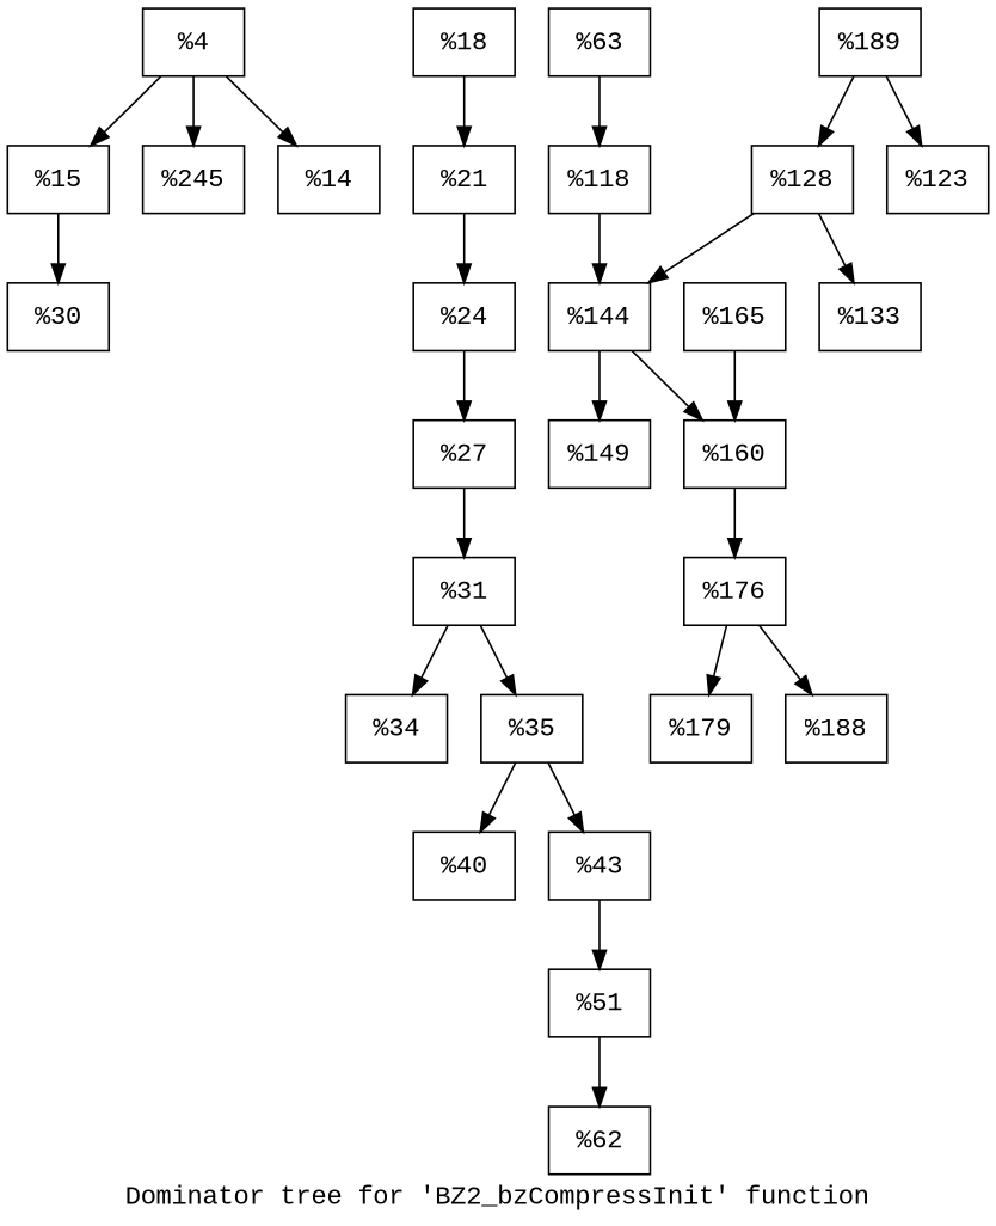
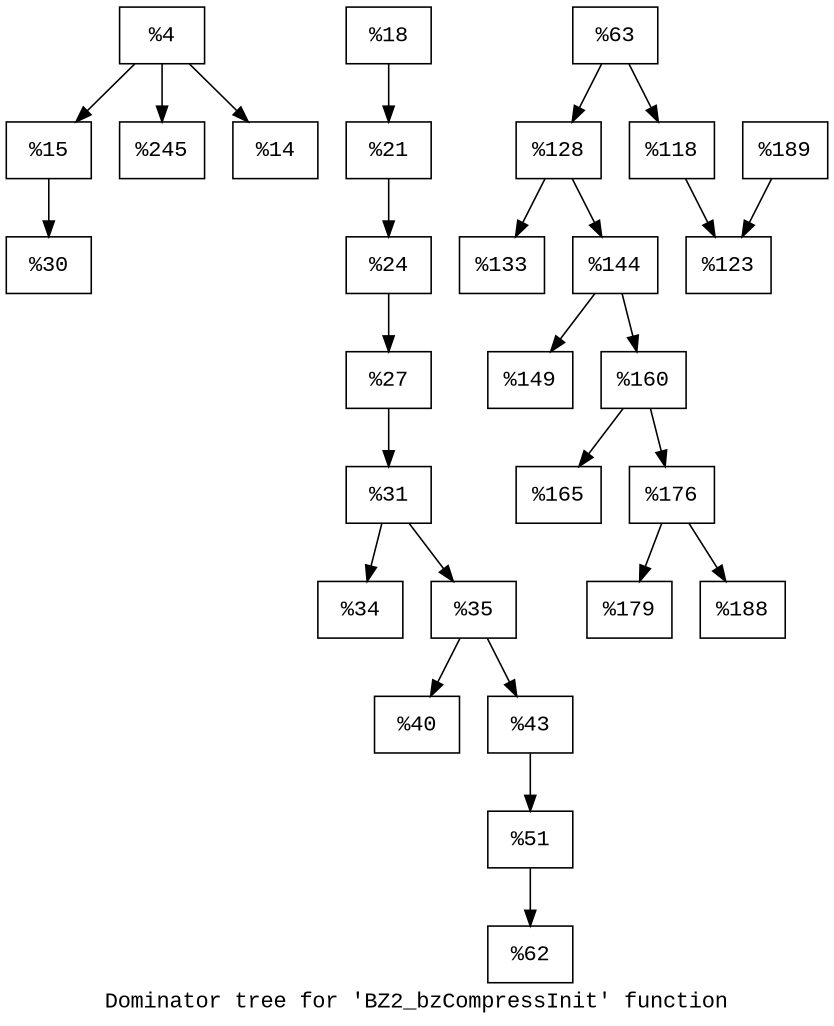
  digraph {
    fontname="Liberation Mono"
    label="Dominator tree for 'BZ2_bzCompressInit' function"
    node [fontname="Liberation Mono" shape=record]
    edge [fontname="Liberation Mono"]
    n1 [label="{%4}"]
    n2 [label="{%15}"]
    n3 [label="{%245}"]
    n4 [label="{%14}"]
    n5 [label="{%30}"]
    n6 [label="{%18}"]
    n7 [label="{%21}"]
    n8 [label="{%24}"]
    n9 [label="{%27}"]
    n10 [label="{%31}"]
    n11 [label="{%34}"]
    n12 [label="{%35}"]
    n13 [label="{%40}"]
    n14 [label="{%43}"]
    n15 [label="{%51}"]
    n16 [label="{%62}"]
    n17 [label="{%63}"]
    n18 [label="{%128}"]
    n19 [label="{%118}"]
    n20 [label="{%133}"]
    n21 [label="{%144}"]
    n22 [label="{%123}"]
    n23 [label="{%149}"]
    n24 [label="{%160}"]
    n25 [label="{%165}"]
    n26 [label="{%176}"]
    n27 [label="{%179}"]
    n28 [label="{%188}"]
    n29 [label="{%189}"]
    n1 -> n2
    n1 -> n3
    n1 -> n4
    n2 -> n5
    n6 -> n7
    n7 -> n8
    n8 -> n9
    n9 -> n10
    n10 -> n11
    n10 -> n12
    n12 -> n13
    n12 -> n14
    n14 -> n15
    n15 -> n16
-   n29 -> n18
+   n17 -> n18
    n17 -> n19
    n18 -> n20
    n18 -> n21
-   n19 -> n21
+   n19 -> n22
    n21 -> n23
    n21 -> n24
-   n25 -> n24
+   n24 -> n25
    n24 -> n26
    n26 -> n27
    n26 -> n28
    n29 -> n22
  }
